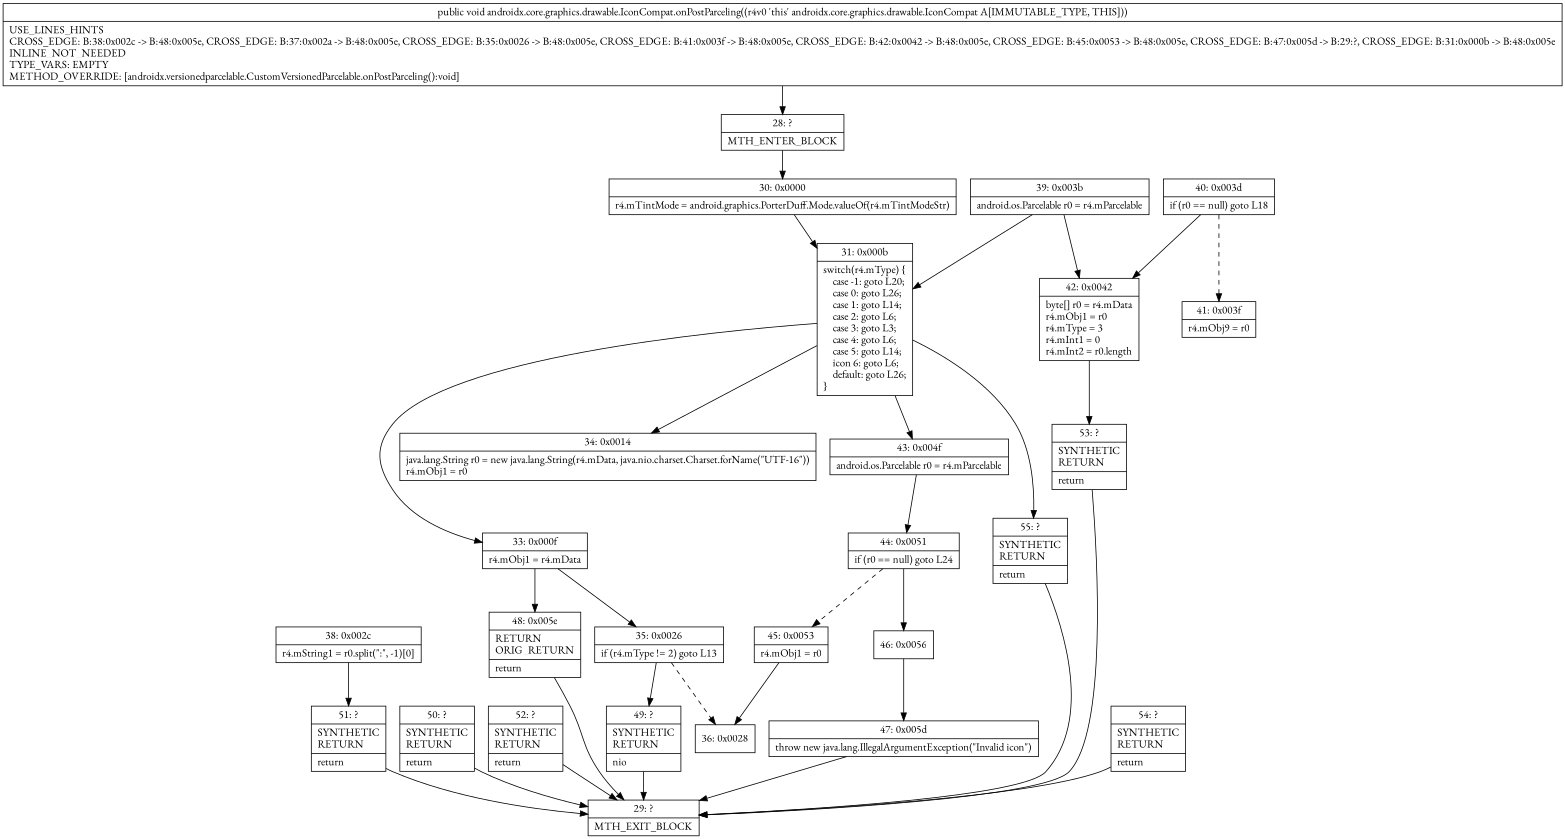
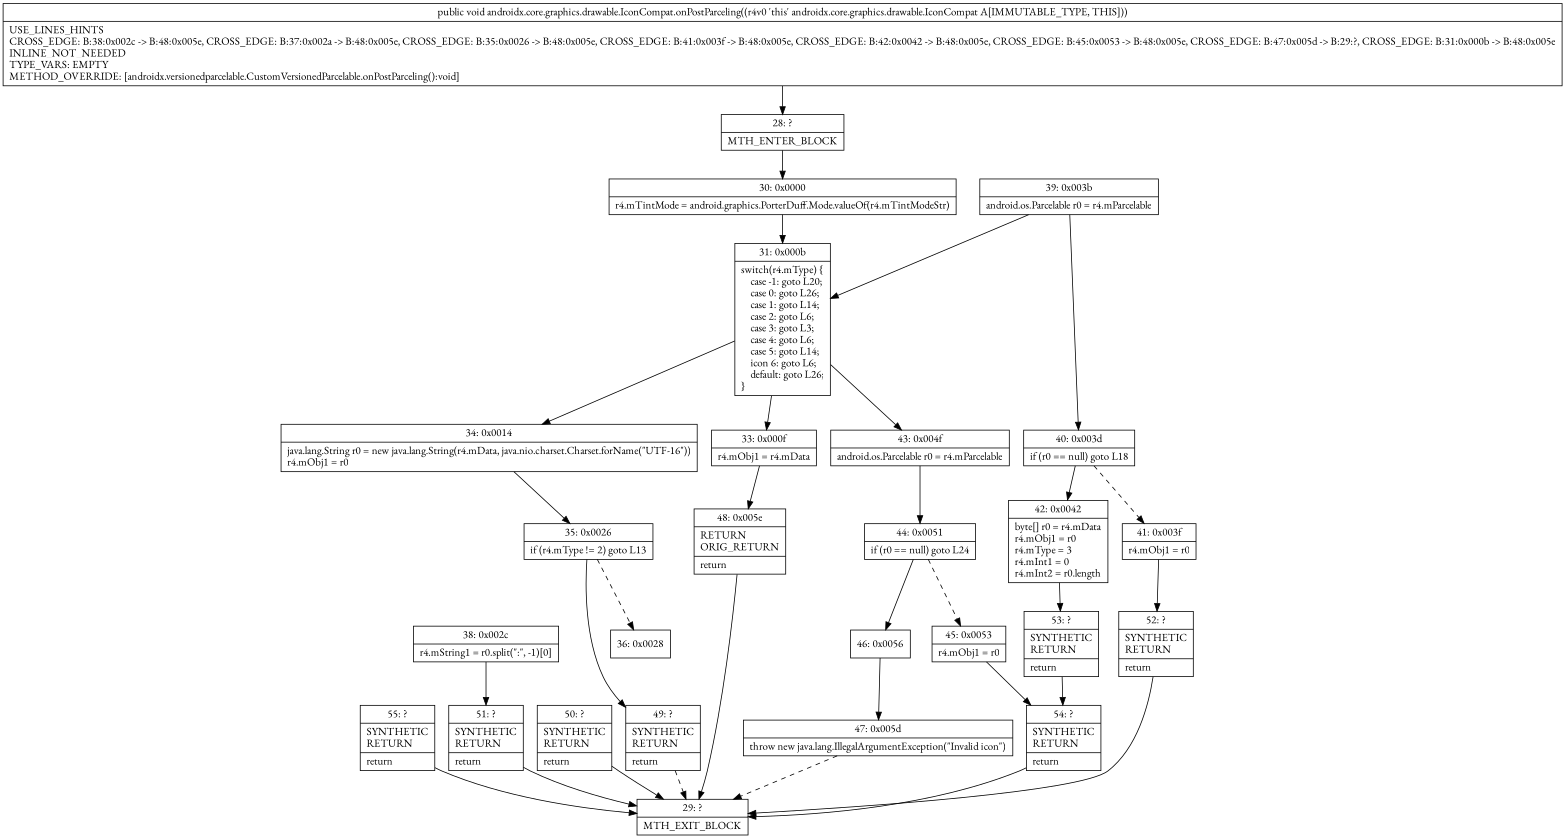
  digraph {
    fontname="EB Garamond"
    node [fontname="EB Garamond" shape=record]
    edge [fontname="EB Garamond"]
    n1 [label="{28\:\ ?|MTH_ENTER_BLOCK\l}"]
    n2 [label="{30\:\ 0x0000|r4.mTintMode = android.graphics.PorterDuff.Mode.valueOf(r4.mTintModeStr)\l}"]
    n3 [label="{31\:\ 0x000b|switch(r4.mType) \{\l    case \-1: goto L20;\l    case 0: goto L26;\l    case 1: goto L14;\l    case 2: goto L6;\l    case 3: goto L3;\l    case 4: goto L6;\l    case 5: goto L14;\l    icon 6: goto L6;\l    default: goto L26;\l\}\l}"]
    n4 [label="{33\:\ 0x000f|r4.mObj1 = r4.mData\l}"]
    n5 [label="{34\:\ 0x0014|java.lang.String r0 = new java.lang.String(r4.mData, java.nio.charset.Charset.forName(\"UTF\-16\"))\lr4.mObj1 = r0\l}"]
    n6 [label="{43\:\ 0x004f|android.os.Parcelable r0 = r4.mParcelable\l}"]
    n7 [label="{55\:\ ?|SYNTHETIC\lRETURN\l|return\l}"]
    n8 [label="{48\:\ 0x005e|RETURN\lORIG_RETURN\l|return\l}"]
    n9 [label="{35\:\ 0x0026|if (r4.mType != 2) goto L13\l}"]
    n10 [label="{39\:\ 0x003b|android.os.Parcelable r0 = r4.mParcelable\l}"]
    n11 [label="{40\:\ 0x003d|if (r0 == null) goto L18\l}"]
    n12 [label="{44\:\ 0x0051|if (r0 == null) goto L24\l}"]
    n13 [label="{29\:\ ?|MTH_EXIT_BLOCK\l}"]
    n14 [label="{36\:\ 0x0028}"]
-   n15 [label="{49\:\ ?|SYNTHETIC\lRETURN\l|nio\l}"]
+   n15 [label="{49\:\ ?|SYNTHETIC\lRETURN\l|return\l}"]
    n16 [label="{38\:\ 0x002c|r4.mString1 = r0.split(\":\", \-1)[0]\l}"]
    n17 [label="{51\:\ ?|SYNTHETIC\lRETURN\l|return\l}"]
    n18 [label="{50\:\ ?|SYNTHETIC\lRETURN\l|return\l}"]
-   n19 [label="{41\:\ 0x003f|r4.mObj9 = r0\l}"]
+   n19 [label="{41\:\ 0x003f|r4.mObj1 = r0\l}"]
    n20 [label="{42\:\ 0x0042|byte[] r0 = r4.mData\lr4.mObj1 = r0\lr4.mType = 3\lr4.mInt1 = 0\lr4.mInt2 = r0.length\l}"]
    n21 [label="{52\:\ ?|SYNTHETIC\lRETURN\l|return\l}"]
    n22 [label="{53\:\ ?|SYNTHETIC\lRETURN\l|return\l}"]
    n23 [label="{45\:\ 0x0053|r4.mObj1 = r0\l}"]
    n24 [label="{46\:\ 0x0056}"]
    n25 [label="{54\:\ ?|SYNTHETIC\lRETURN\l|return\l}"]
    n26 [label="{47\:\ 0x005d|throw new java.lang.IllegalArgumentException(\"Invalid icon\")\l}"]
    n27 [label="{public void androidx.core.graphics.drawable.IconCompat.onPostParceling((r4v0 'this' androidx.core.graphics.drawable.IconCompat A[IMMUTABLE_TYPE, THIS]))  | USE_LINES_HINTS\lCROSS_EDGE: B:38:0x002c \-\> B:48:0x005e, CROSS_EDGE: B:37:0x002a \-\> B:48:0x005e, CROSS_EDGE: B:35:0x0026 \-\> B:48:0x005e, CROSS_EDGE: B:41:0x003f \-\> B:48:0x005e, CROSS_EDGE: B:42:0x0042 \-\> B:48:0x005e, CROSS_EDGE: B:45:0x0053 \-\> B:48:0x005e, CROSS_EDGE: B:47:0x005d \-\> B:29:?, CROSS_EDGE: B:31:0x000b \-\> B:48:0x005e\lINLINE_NOT_NEEDED\lTYPE_VARS: EMPTY\lMETHOD_OVERRIDE: [androidx.versionedparcelable.CustomVersionedParcelable.onPostParceling():void]\l}"]
    n1 -> n2
    n2 -> n3
    n3 -> n4
    n3 -> n5
    n3 -> n6
-   n3 -> n7
    n4 -> n8
-   n4 -> n9
+   n5 -> n9
    n6 -> n12
    n7 -> n13
    n8 -> n13
    n9 -> n14 [style=dashed]
    n9 -> n15
    n10 -> n3
-   n10 -> n20
+   n10 -> n11
    n11 -> n19 [style=dashed]
    n11 -> n20
    n12 -> n23 [style=dashed]
    n12 -> n24
-   n15 -> n13
+   n15 -> n13 [style=dashed]
    n16 -> n17
    n17 -> n13
    n18 -> n13
+   n19 -> n21
    n20 -> n22
    n21 -> n13
-   n22 -> n13
-   n23 -> n14
+   n22 -> n25
+   n23 -> n25
    n24 -> n26
    n25 -> n13
-   n26 -> n13
+   n26 -> n13 [style=dashed]
    n27 -> n1
  }
